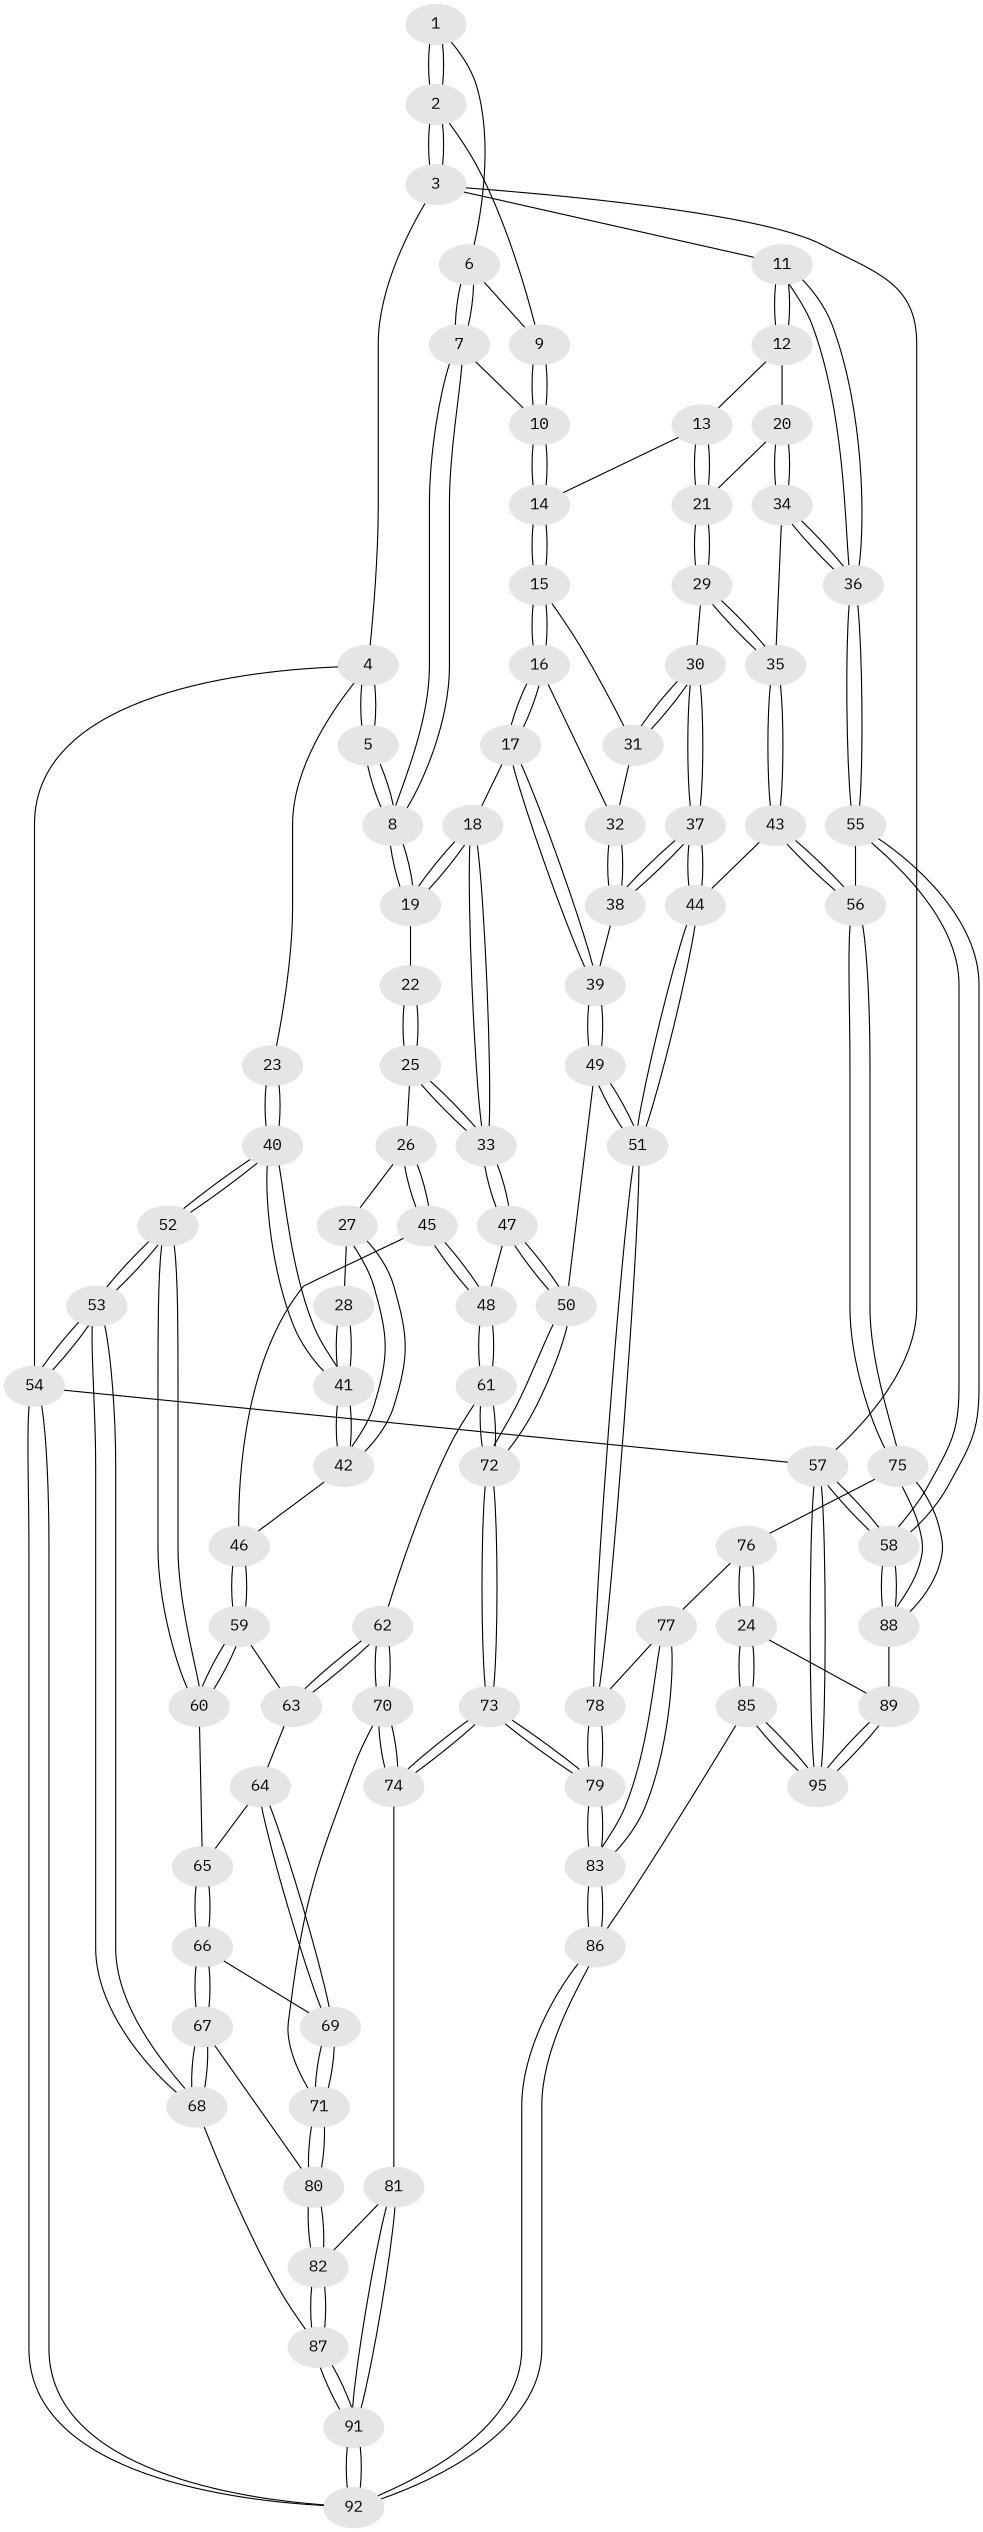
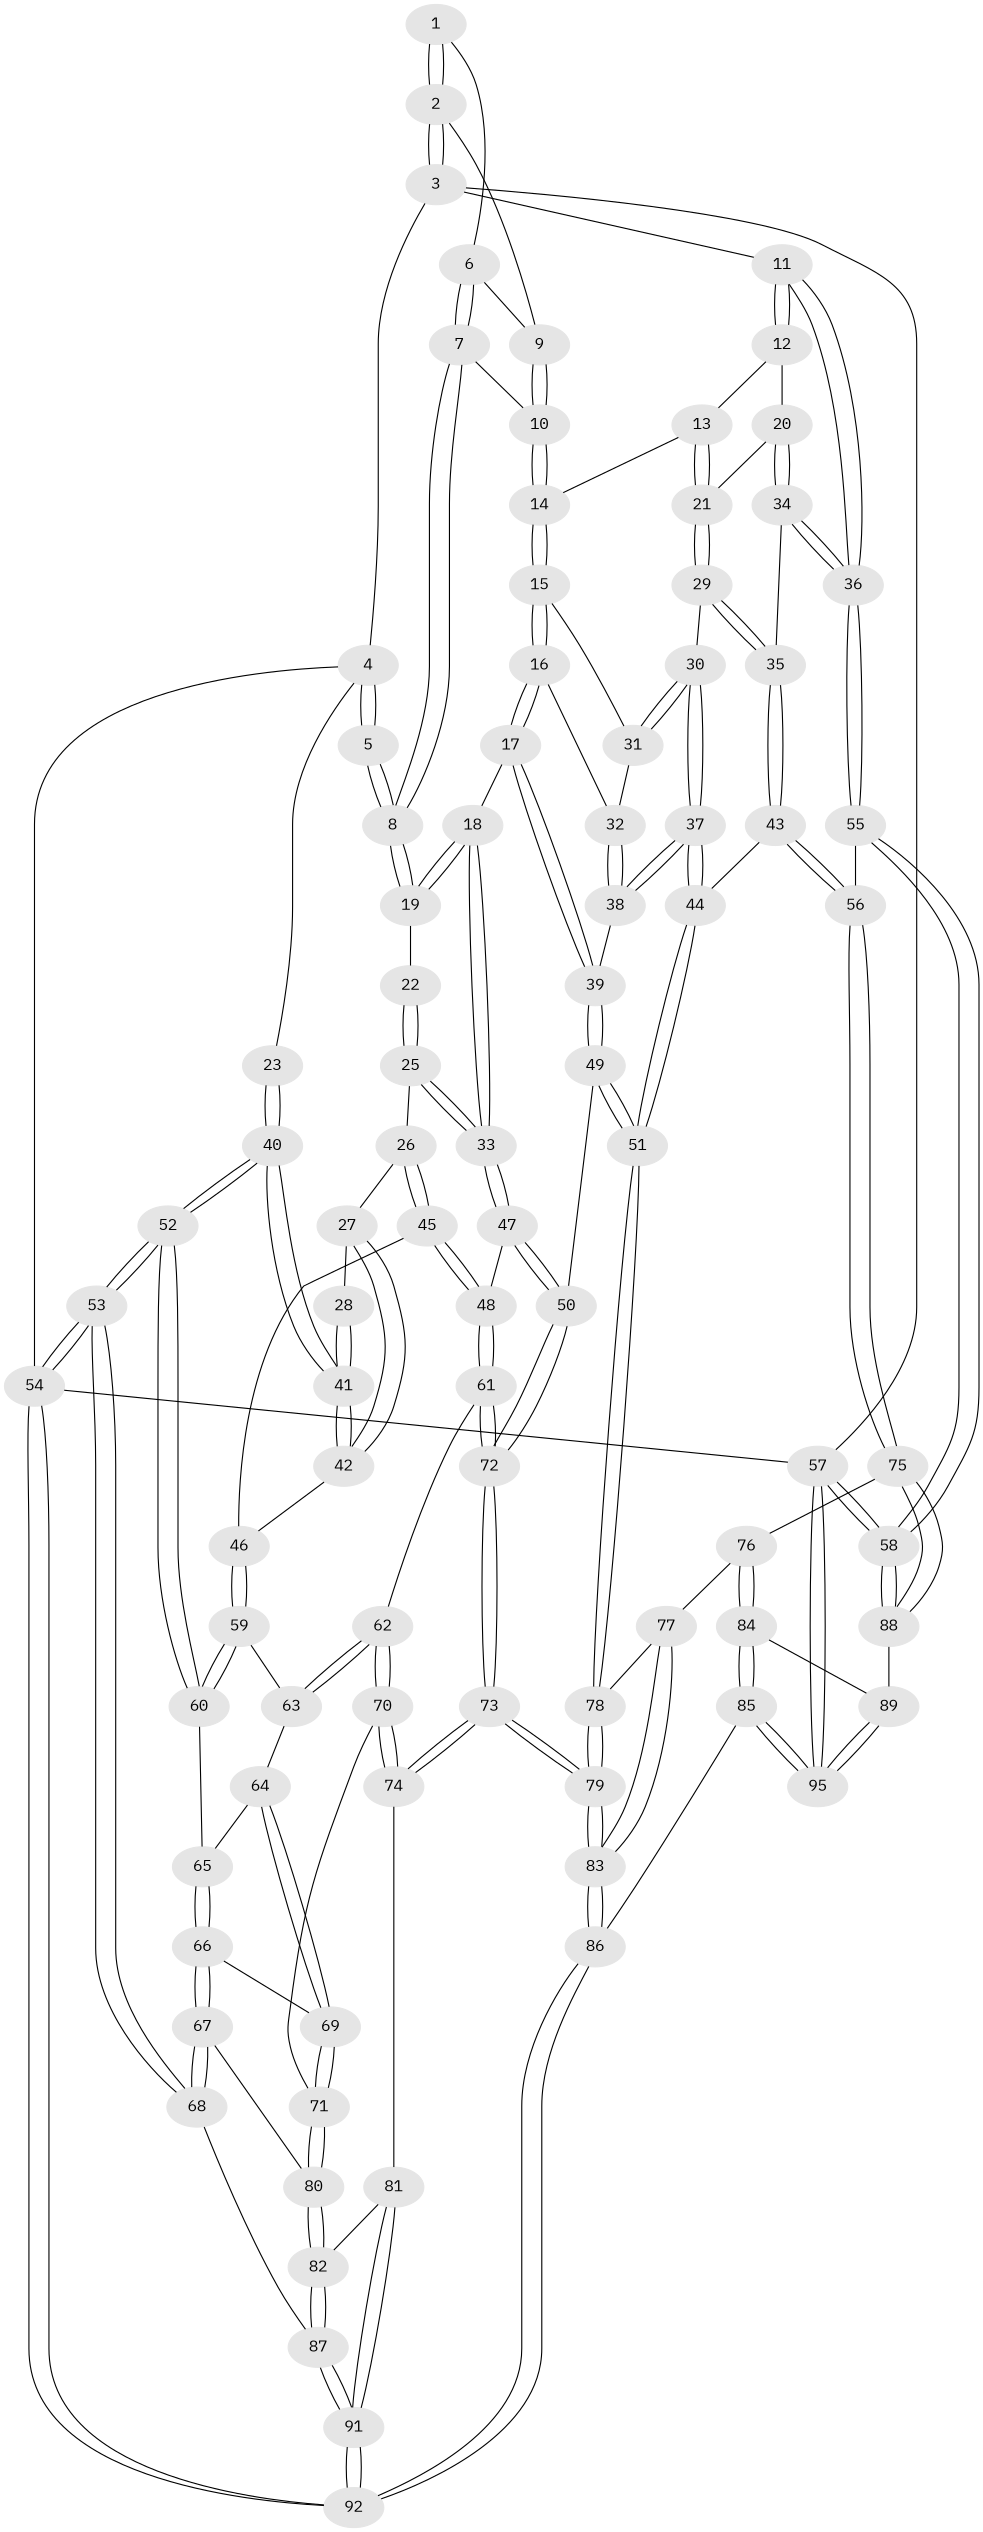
  graph {
    fontname="IBM Plex Mono"
    node [color=gray90 fontname="IBM Plex Mono" style=filled]
    edge [fontname="IBM Plex Mono"]
    1
    2
    6
    3
    9
    7
    4
    11
    57
    10
    5
    23
    54
    12
    36
    58
    n17 [label=95]
    8
    40
    92
    19
    14
    22
    15
    13
    20
    55
    21
    34
    29
    16
    31
    17
    32
    18
    39
    38
    33
    49
    47
    25
    35
    30
    26
    41
    52
    28
    27
    45
    42
    46
    48
    37
    43
    44
    50
    56
    51
    53
    60
    59
    75
    78
    61
    63
    72
    62
    73
    79
    68
    65
    87
    88
    76
    89
    64
    66
    70
    71
    74
    69
    67
    80
    82
    91
    81
    83
    77
-   84 [label=24]
+   84
    85
    86
    1 -- 2
    1 -- 2
    1 -- 6
    2 -- 3
    2 -- 3
    2 -- 9
    6 -- 9
    6 -- 7
    6 -- 7
    3 -- 4
    3 -- 11
    3 -- 57
    9 -- 10
    9 -- 10
    7 -- 10
    7 -- 8
    7 -- 8
    4 -- 5
    4 -- 5
    4 -- 23
    4 -- 54
    11 -- 12
    11 -- 12
    11 -- 36
    11 -- 36
    57 -- 58
    57 -- 58
    57 -- n17
    57 -- n17
    10 -- 14
    10 -- 14
    5 -- 8
    5 -- 8
    23 -- 40
    23 -- 40
    54 -- 57
    54 -- 92
    54 -- 92
    12 -- 13
    12 -- 20
    36 -- 55
    36 -- 55
    58 -- 88
    58 -- 88
    8 -- 19
    8 -- 19
    40 -- 41
    40 -- 41
    40 -- 52
    40 -- 52
    19 -- 22
    14 -- 15
    14 -- 15
    22 -- 25
    22 -- 25
    15 -- 16
    15 -- 16
    15 -- 31
    13 -- 14
    13 -- 21
    13 -- 21
    20 -- 21
    20 -- 34
    20 -- 34
    55 -- 58
    55 -- 58
    55 -- 56
    21 -- 29
    21 -- 29
    34 -- 36
    34 -- 36
    34 -- 35
    29 -- 35
    29 -- 35
    29 -- 30
    16 -- 17
    16 -- 17
    16 -- 32
    31 -- 32
    17 -- 18
    17 -- 39
    17 -- 39
    32 -- 38
    32 -- 38
    18 -- 19
    18 -- 19
    18 -- 33
    18 -- 33
    39 -- 49
    39 -- 49
    38 -- 39
    33 -- 47
    33 -- 47
    49 -- 50
    49 -- 51
    49 -- 51
    47 -- 48
    47 -- 50
    47 -- 50
    25 -- 33
    25 -- 33
    25 -- 26
    35 -- 43
    35 -- 43
    30 -- 31
    30 -- 31
    30 -- 37
    30 -- 37
    26 -- 27
    26 -- 45
    26 -- 45
    41 -- 42
    41 -- 42
    52 -- 53
    52 -- 53
    52 -- 60
    52 -- 60
    28 -- 41
    28 -- 41
    27 -- 28
    27 -- 42
    27 -- 42
    45 -- 46
    45 -- 48
    45 -- 48
    42 -- 46
    46 -- 59
    46 -- 59
    48 -- 61
    48 -- 61
    37 -- 38
    37 -- 38
    37 -- 44
    37 -- 44
    43 -- 44
    43 -- 56
    43 -- 56
    44 -- 51
    44 -- 51
    50 -- 72
    50 -- 72
    56 -- 75
    56 -- 75
    51 -- 78
    51 -- 78
    53 -- 54
    53 -- 54
    53 -- 68
    53 -- 68
    60 -- 65
    59 -- 60
    59 -- 60
    59 -- 63
    75 -- 88
    75 -- 88
    75 -- 76
    78 -- 79
    78 -- 79
    61 -- 72
    61 -- 72
    61 -- 62
    63 -- 64
    72 -- 73
    72 -- 73
    62 -- 63
    62 -- 63
    62 -- 70
    62 -- 70
    73 -- 79
    73 -- 79
    73 -- 74
    73 -- 74
    79 -- 83
    79 -- 83
    68 -- 87
    65 -- 66
    65 -- 66
    87 -- 91
    87 -- 91
    88 -- 89
    76 -- 77
    76 -- 84
    76 -- 84
    89 -- n17
    89 -- n17
    64 -- 65
    64 -- 69
    64 -- 69
    66 -- 69
    66 -- 67
    66 -- 67
    70 -- 71
    70 -- 74
    70 -- 74
    71 -- 80
    71 -- 80
    74 -- 81
    69 -- 71
    69 -- 71
    67 -- 68
    67 -- 68
    67 -- 80
    80 -- 82
    80 -- 82
    82 -- 87
    82 -- 87
    91 -- 92
    91 -- 92
    81 -- 82
    81 -- 91
    81 -- 91
    83 -- 86
    83 -- 86
    77 -- 78
    77 -- 83
    77 -- 83
    84 -- 89
    84 -- 85
    84 -- 85
    85 -- n17
    85 -- n17
    85 -- 86
    86 -- 92
    86 -- 92
  }
